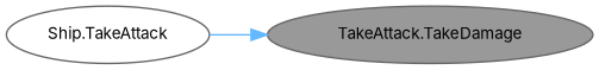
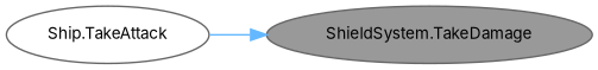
  digraph {
    rankdir=RL
    fontname=Inter
    node [fontname=Inter fontsize=10 margin=0.1 style=filled]
-   n1 [color=gray40 fillcolor=grey60 fontcolor=black height=0.2 label="TakeAttack.TakeDamage" width=0.4]
+   n1 [color=gray40 fillcolor=grey60 fontcolor=black height=0.2 label="ShieldSystem.TakeDamage" width=0.4]
    n2 [color=grey40 fillcolor=white height=0.2 label="Ship.TakeAttack" width=0.4]
    n1 -> n2 [color=steelblue1 dir=back fontname=Inter fontsize=10 labelfontname=Helvetica labelfontsize=10 style=solid]
  }
